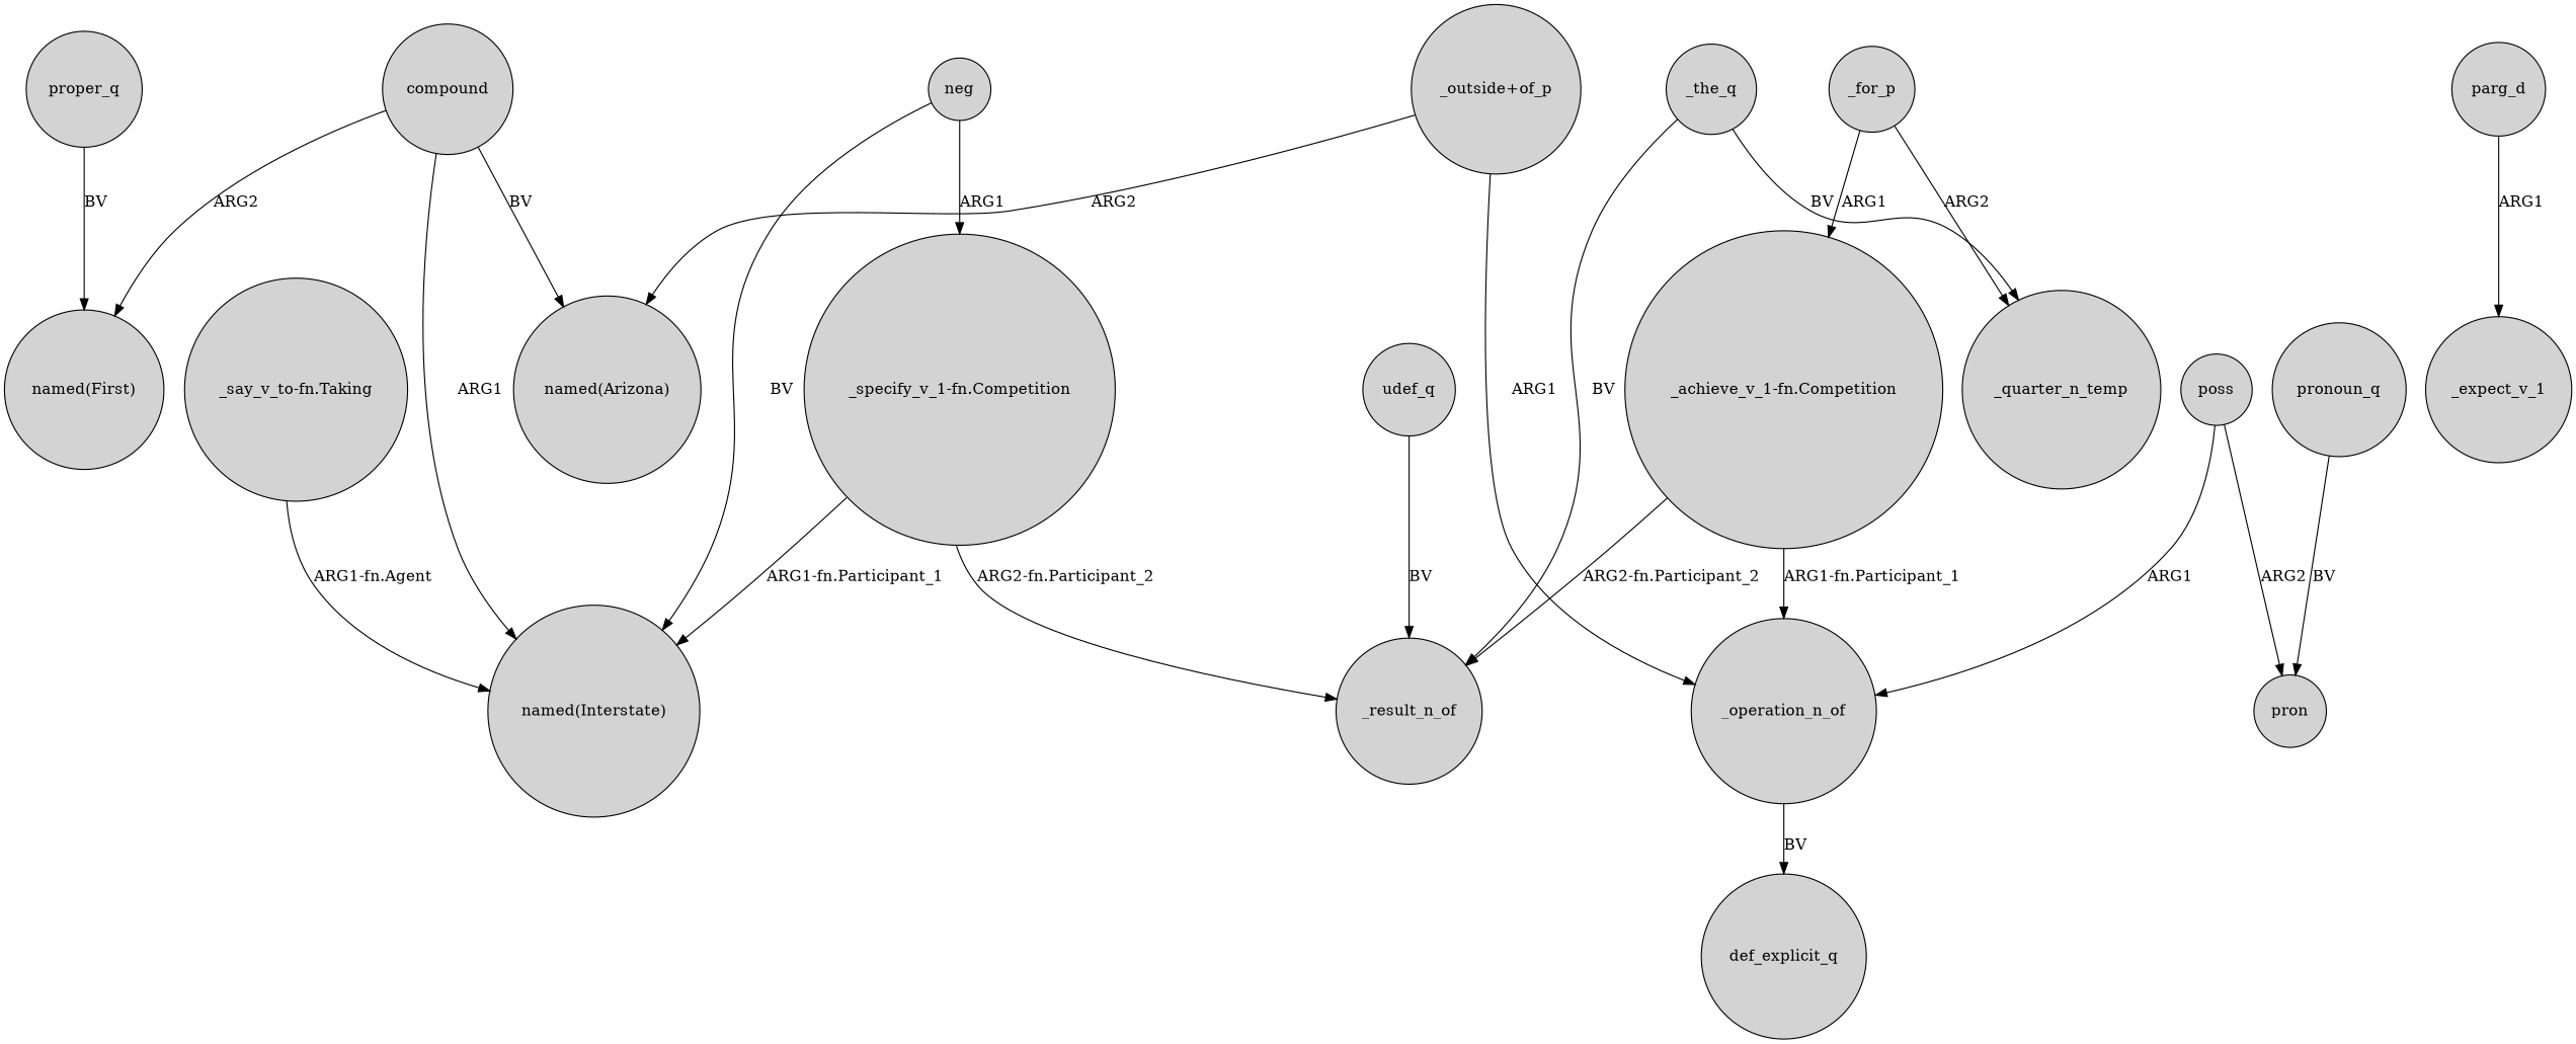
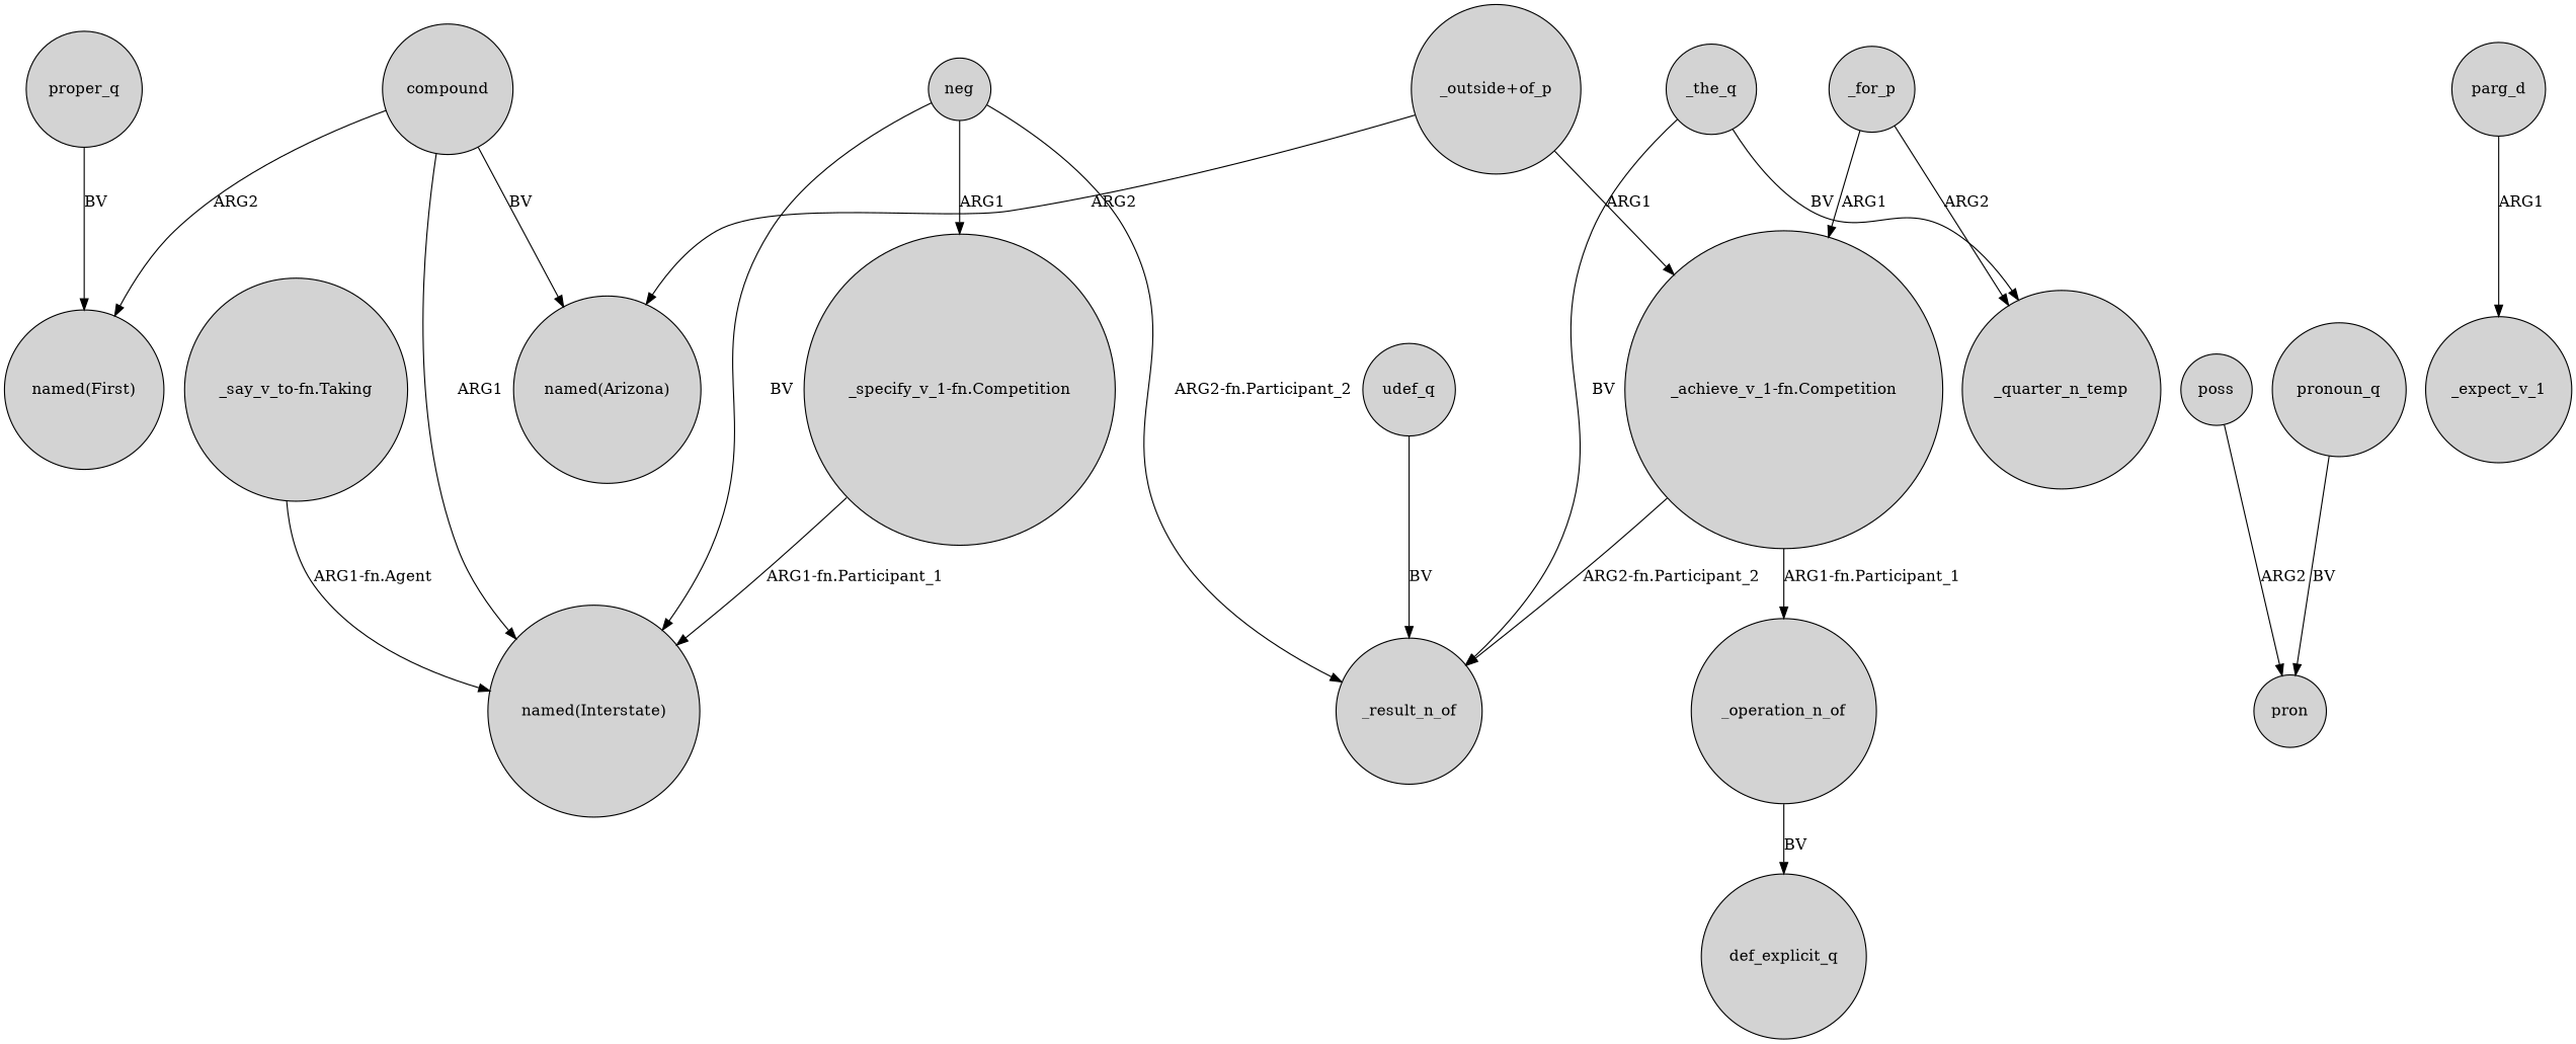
  digraph {
    node [shape=circle style=filled]
    proper_q
    "named(First)"
    compound
    "named(Interstate)"
    "named(Arizona)"
    "_achieve_v_1-fn.Competition"
    _result_n_of
    _operation_n_of
    def_explicit_q
    "_say_v_to-fn.Taking"
    _the_q
    _quarter_n_temp
    "_outside+of_p"
    poss
    pron
    "_specify_v_1-fn.Competition"
    pronoun_q
    _for_p
    parg_d
    _expect_v_1
    neg
    udef_q
    proper_q -> "named(First)" [label=BV]
    compound -> "named(First)" [label=ARG2]
    compound -> "named(Interstate)" [label=ARG1]
    compound -> "named(Arizona)" [label=BV]
    "_achieve_v_1-fn.Competition" -> _result_n_of [label="ARG2-fn.Participant_2"]
    "_achieve_v_1-fn.Competition" -> _operation_n_of [label="ARG1-fn.Participant_1"]
    _operation_n_of -> def_explicit_q [label=BV]
    "_say_v_to-fn.Taking" -> "named(Interstate)" [label="ARG1-fn.Agent"]
    _the_q -> _result_n_of [label=BV]
    _the_q -> _quarter_n_temp [label=BV]
    "_outside+of_p" -> "named(Arizona)" [label=ARG2]
-   "_outside+of_p" -> _operation_n_of [label=ARG1]
-   poss -> _operation_n_of [label=ARG1]
+   "_outside+of_p" -> "_achieve_v_1-fn.Competition" [label=ARG1]
    poss -> pron [label=ARG2]
    "_specify_v_1-fn.Competition" -> "named(Interstate)" [label="ARG1-fn.Participant_1"]
-   "_specify_v_1-fn.Competition" -> _result_n_of [label="ARG2-fn.Participant_2"]
+   neg -> _result_n_of [label="ARG2-fn.Participant_2"]
    pronoun_q -> pron [label=BV]
    _for_p -> "_achieve_v_1-fn.Competition" [label=ARG1]
    _for_p -> _quarter_n_temp [label=ARG2]
    parg_d -> _expect_v_1 [label=ARG1]
    neg -> "named(Interstate)" [label=BV]
    neg -> "_specify_v_1-fn.Competition" [label=ARG1]
    udef_q -> _result_n_of [label=BV]
  }
